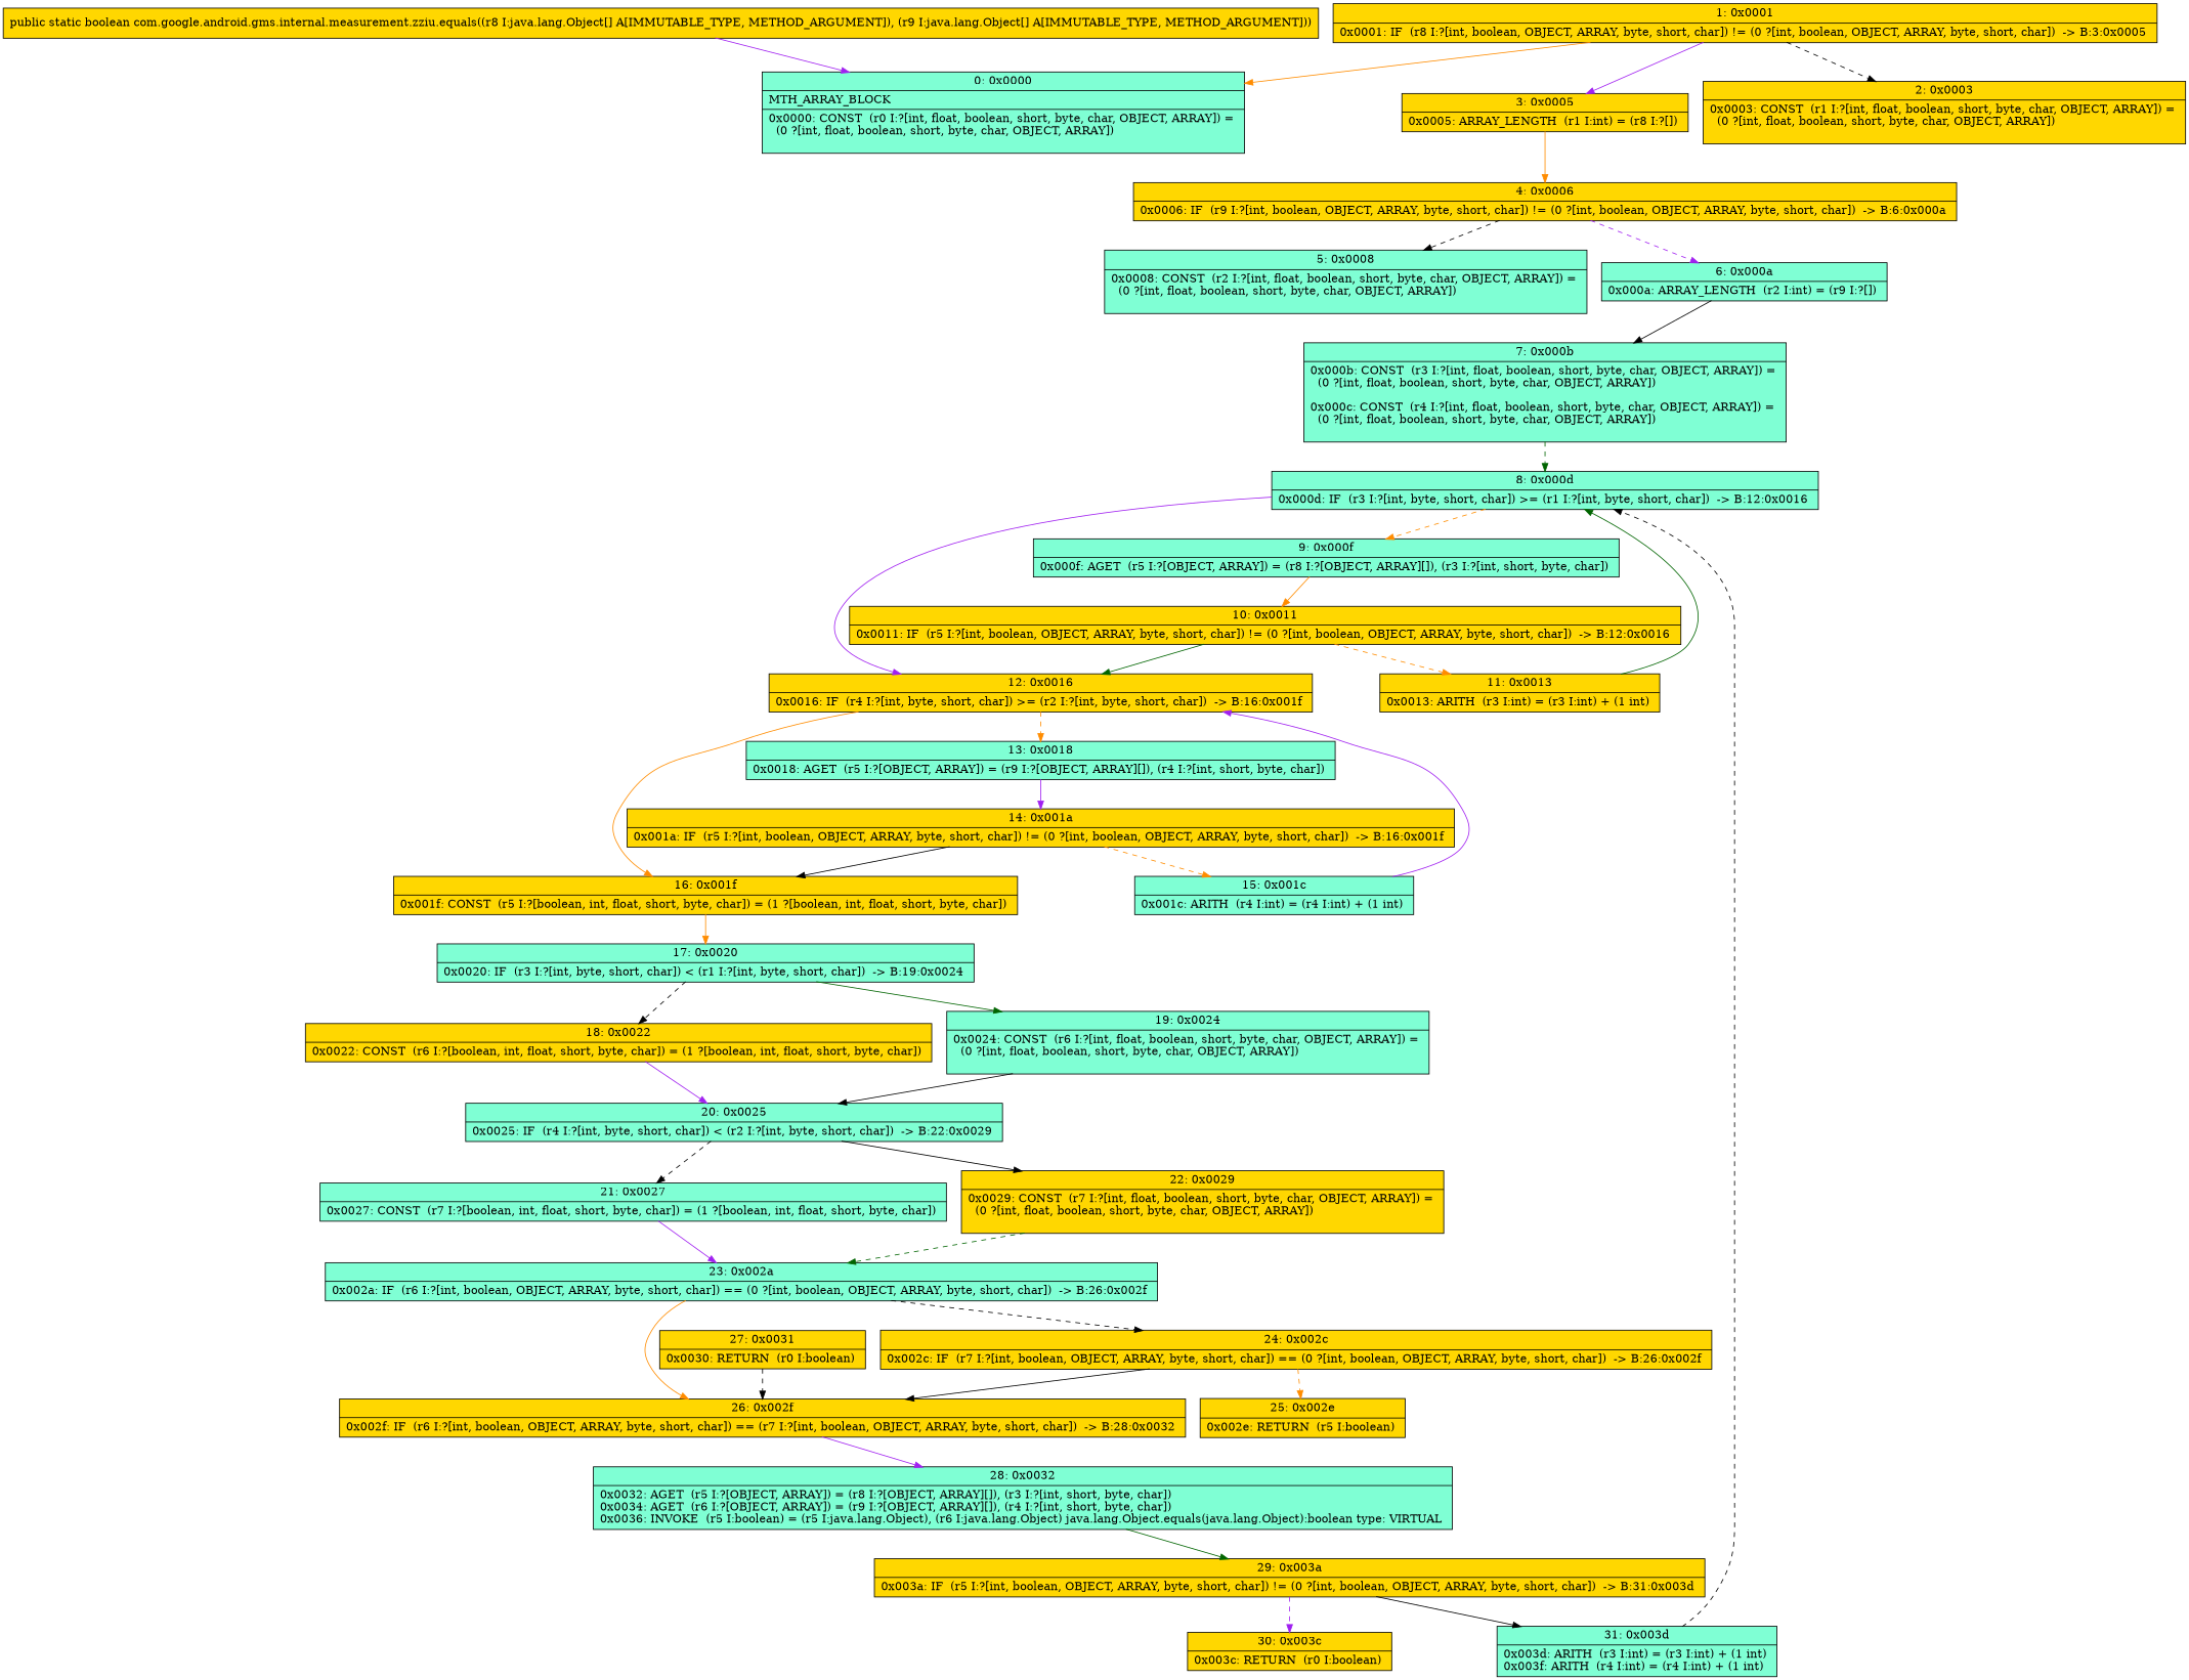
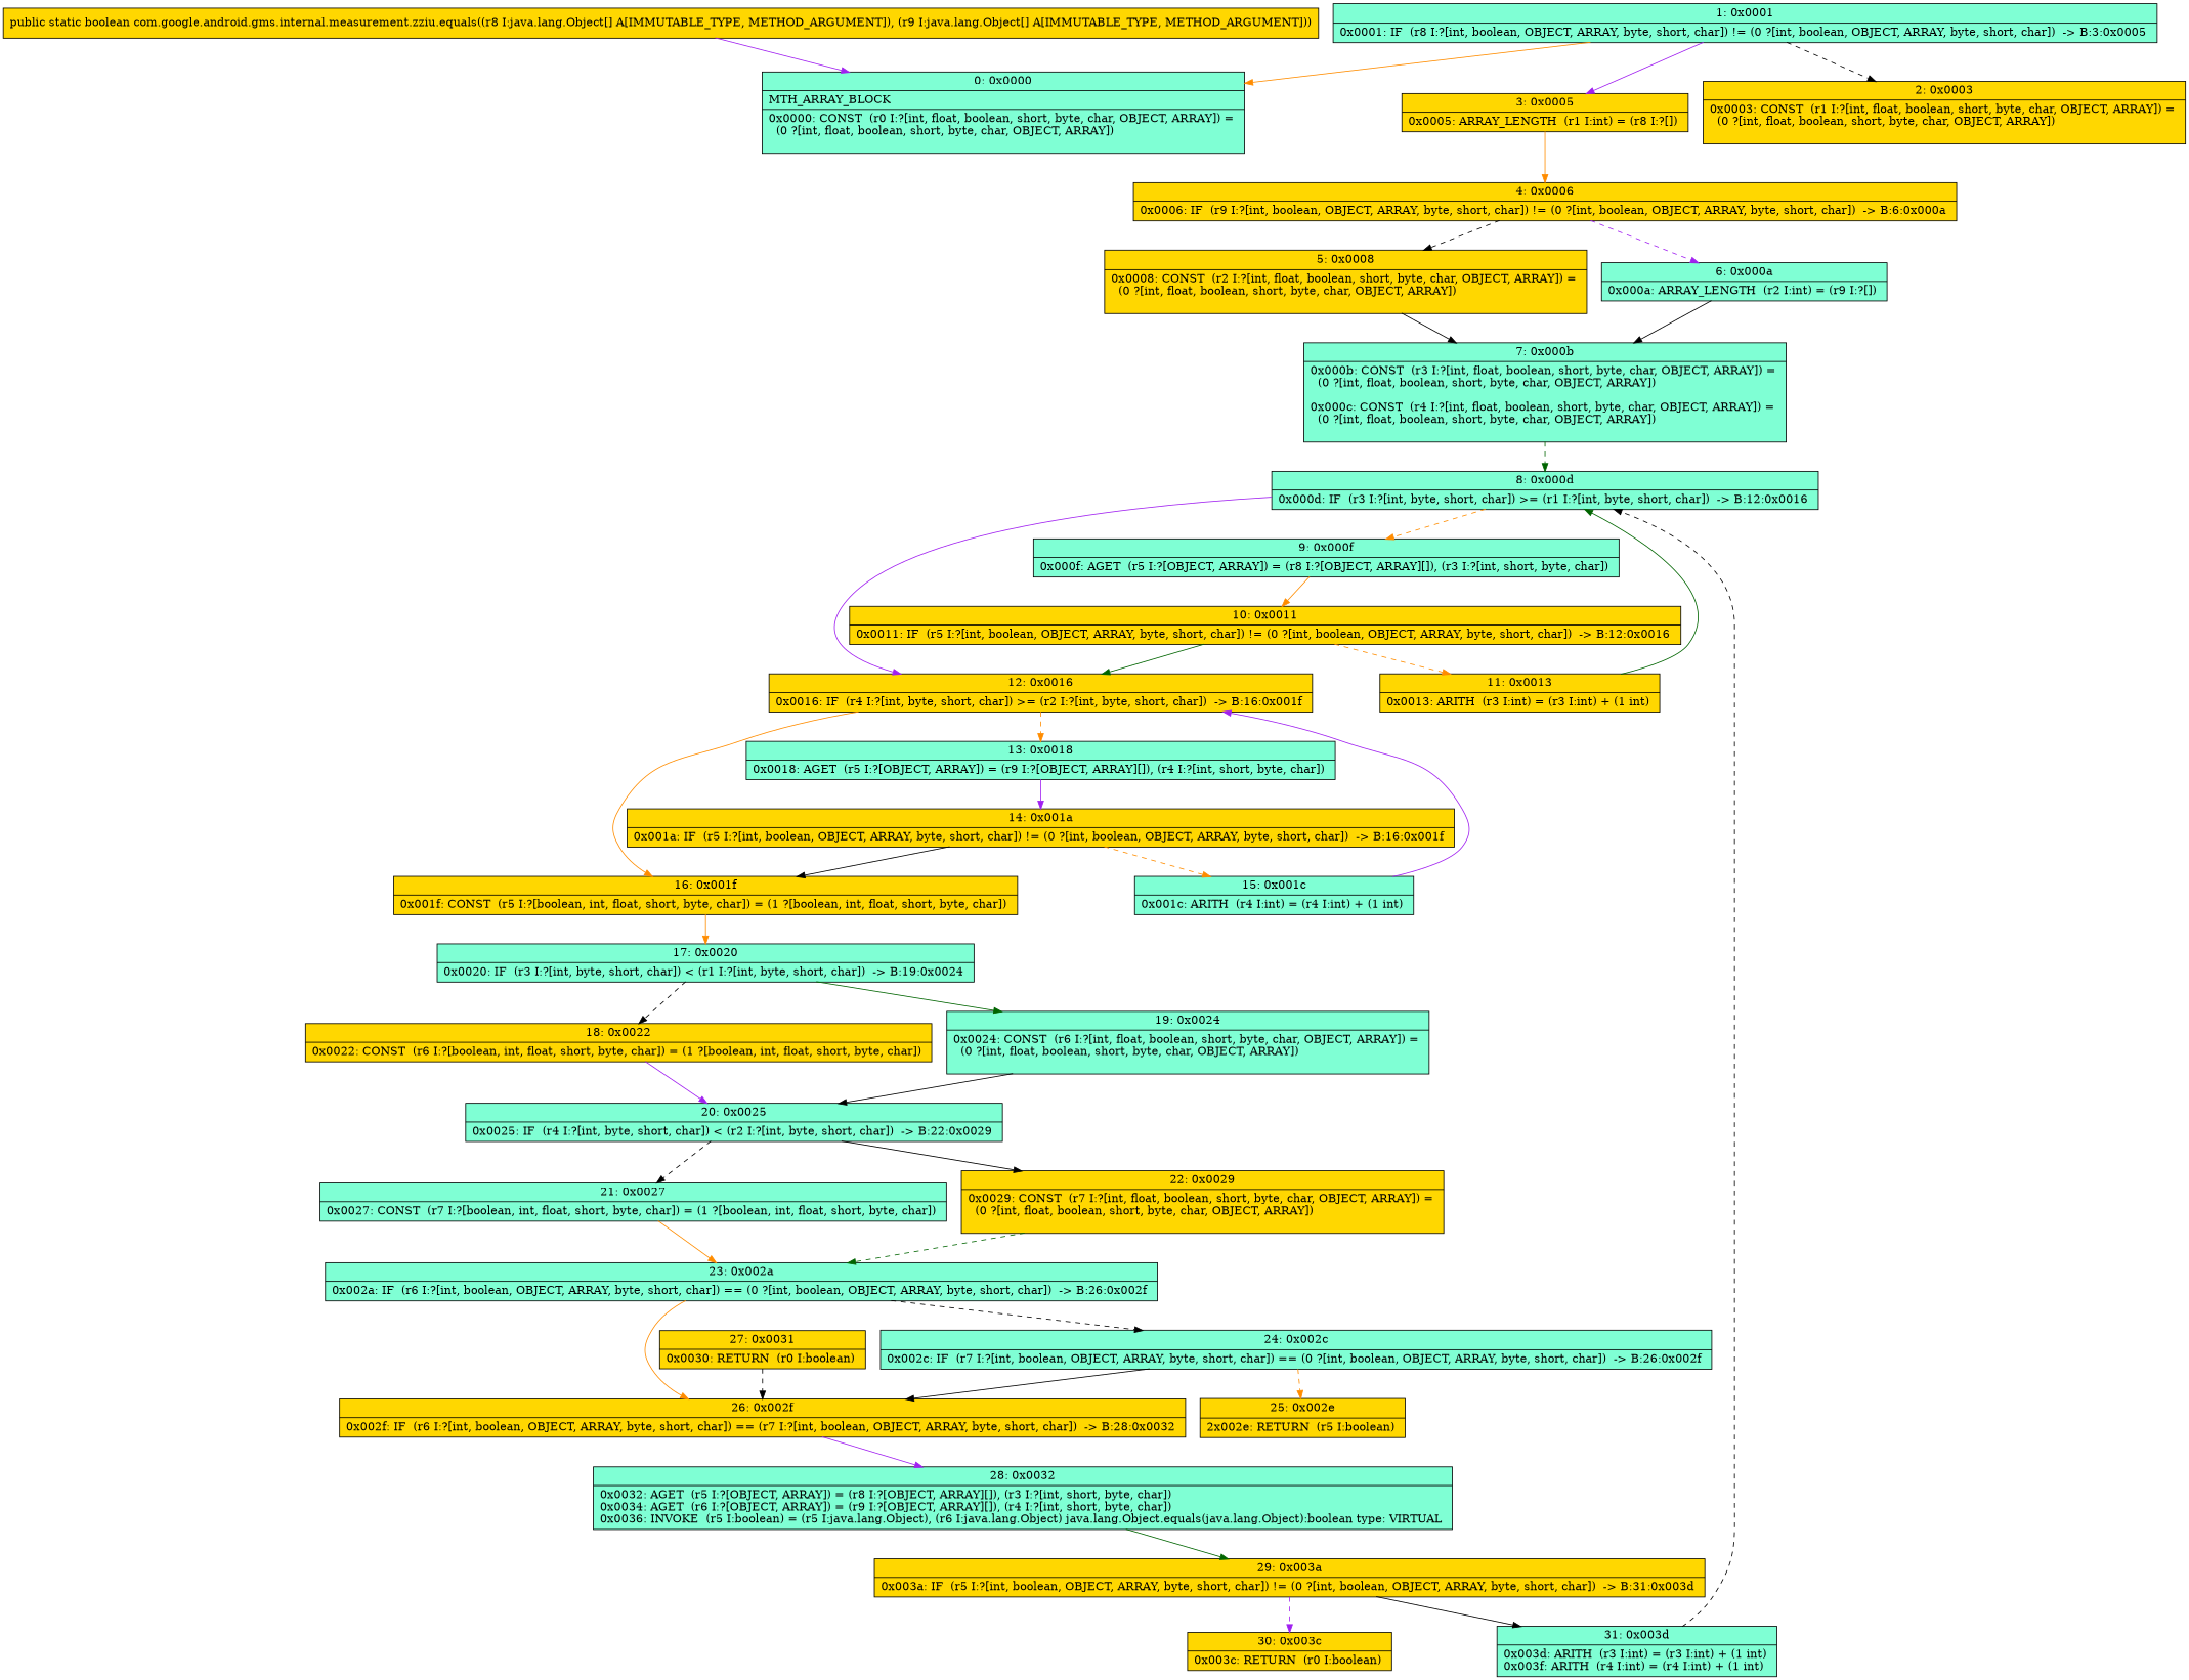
  digraph {
    node [fillcolor=gold shape=record style=filled]
    edge [color=black]
    n1 [fillcolor=aquamarine label="{0\:\ 0x0000|MTH_ARRAY_BLOCK\l|0x0000: CONST  (r0 I:?[int, float, boolean, short, byte, char, OBJECT, ARRAY]) = \l  (0 ?[int, float, boolean, short, byte, char, OBJECT, ARRAY])\l \l}"]
-   n2 [label="{1\:\ 0x0001|0x0001: IF  (r8 I:?[int, boolean, OBJECT, ARRAY, byte, short, char]) != (0 ?[int, boolean, OBJECT, ARRAY, byte, short, char])  \-\> B:3:0x0005 \l}"]
+   n2 [fillcolor=aquamarine label="{1\:\ 0x0001|0x0001: IF  (r8 I:?[int, boolean, OBJECT, ARRAY, byte, short, char]) != (0 ?[int, boolean, OBJECT, ARRAY, byte, short, char])  \-\> B:3:0x0005 \l}"]
    n3 [label="{2\:\ 0x0003|0x0003: CONST  (r1 I:?[int, float, boolean, short, byte, char, OBJECT, ARRAY]) = \l  (0 ?[int, float, boolean, short, byte, char, OBJECT, ARRAY])\l \l}"]
    n4 [label="{3\:\ 0x0005|0x0005: ARRAY_LENGTH  (r1 I:int) = (r8 I:?[]) \l}"]
    n5 [label="{4\:\ 0x0006|0x0006: IF  (r9 I:?[int, boolean, OBJECT, ARRAY, byte, short, char]) != (0 ?[int, boolean, OBJECT, ARRAY, byte, short, char])  \-\> B:6:0x000a \l}"]
-   n6 [fillcolor=aquamarine label="{5\:\ 0x0008|0x0008: CONST  (r2 I:?[int, float, boolean, short, byte, char, OBJECT, ARRAY]) = \l  (0 ?[int, float, boolean, short, byte, char, OBJECT, ARRAY])\l \l}"]
+   n6 [label="{5\:\ 0x0008|0x0008: CONST  (r2 I:?[int, float, boolean, short, byte, char, OBJECT, ARRAY]) = \l  (0 ?[int, float, boolean, short, byte, char, OBJECT, ARRAY])\l \l}"]
    n7 [fillcolor=aquamarine label="{6\:\ 0x000a|0x000a: ARRAY_LENGTH  (r2 I:int) = (r9 I:?[]) \l}"]
    n8 [fillcolor=aquamarine label="{7\:\ 0x000b|0x000b: CONST  (r3 I:?[int, float, boolean, short, byte, char, OBJECT, ARRAY]) = \l  (0 ?[int, float, boolean, short, byte, char, OBJECT, ARRAY])\l \l0x000c: CONST  (r4 I:?[int, float, boolean, short, byte, char, OBJECT, ARRAY]) = \l  (0 ?[int, float, boolean, short, byte, char, OBJECT, ARRAY])\l \l}"]
    n9 [fillcolor=aquamarine label="{8\:\ 0x000d|0x000d: IF  (r3 I:?[int, byte, short, char]) \>= (r1 I:?[int, byte, short, char])  \-\> B:12:0x0016 \l}"]
    n10 [fillcolor=aquamarine label="{9\:\ 0x000f|0x000f: AGET  (r5 I:?[OBJECT, ARRAY]) = (r8 I:?[OBJECT, ARRAY][]), (r3 I:?[int, short, byte, char]) \l}"]
    n11 [label="{12\:\ 0x0016|0x0016: IF  (r4 I:?[int, byte, short, char]) \>= (r2 I:?[int, byte, short, char])  \-\> B:16:0x001f \l}"]
    n12 [label="{10\:\ 0x0011|0x0011: IF  (r5 I:?[int, boolean, OBJECT, ARRAY, byte, short, char]) != (0 ?[int, boolean, OBJECT, ARRAY, byte, short, char])  \-\> B:12:0x0016 \l}"]
    n13 [fillcolor=aquamarine label="{13\:\ 0x0018|0x0018: AGET  (r5 I:?[OBJECT, ARRAY]) = (r9 I:?[OBJECT, ARRAY][]), (r4 I:?[int, short, byte, char]) \l}"]
    n14 [label="{16\:\ 0x001f|0x001f: CONST  (r5 I:?[boolean, int, float, short, byte, char]) = (1 ?[boolean, int, float, short, byte, char]) \l}"]
    n15 [label="{11\:\ 0x0013|0x0013: ARITH  (r3 I:int) = (r3 I:int) + (1 int) \l}"]
    n16 [label="{14\:\ 0x001a|0x001a: IF  (r5 I:?[int, boolean, OBJECT, ARRAY, byte, short, char]) != (0 ?[int, boolean, OBJECT, ARRAY, byte, short, char])  \-\> B:16:0x001f \l}"]
    n17 [fillcolor=aquamarine label="{17\:\ 0x0020|0x0020: IF  (r3 I:?[int, byte, short, char]) \< (r1 I:?[int, byte, short, char])  \-\> B:19:0x0024 \l}"]
    n18 [fillcolor=aquamarine label="{15\:\ 0x001c|0x001c: ARITH  (r4 I:int) = (r4 I:int) + (1 int) \l}"]
    n19 [label="{18\:\ 0x0022|0x0022: CONST  (r6 I:?[boolean, int, float, short, byte, char]) = (1 ?[boolean, int, float, short, byte, char]) \l}"]
    n20 [fillcolor=aquamarine label="{19\:\ 0x0024|0x0024: CONST  (r6 I:?[int, float, boolean, short, byte, char, OBJECT, ARRAY]) = \l  (0 ?[int, float, boolean, short, byte, char, OBJECT, ARRAY])\l \l}"]
    n21 [fillcolor=aquamarine label="{20\:\ 0x0025|0x0025: IF  (r4 I:?[int, byte, short, char]) \< (r2 I:?[int, byte, short, char])  \-\> B:22:0x0029 \l}"]
    n22 [fillcolor=aquamarine label="{21\:\ 0x0027|0x0027: CONST  (r7 I:?[boolean, int, float, short, byte, char]) = (1 ?[boolean, int, float, short, byte, char]) \l}"]
    n23 [label="{22\:\ 0x0029|0x0029: CONST  (r7 I:?[int, float, boolean, short, byte, char, OBJECT, ARRAY]) = \l  (0 ?[int, float, boolean, short, byte, char, OBJECT, ARRAY])\l \l}"]
    n24 [fillcolor=aquamarine label="{23\:\ 0x002a|0x002a: IF  (r6 I:?[int, boolean, OBJECT, ARRAY, byte, short, char]) == (0 ?[int, boolean, OBJECT, ARRAY, byte, short, char])  \-\> B:26:0x002f \l}"]
-   n25 [label="{24\:\ 0x002c|0x002c: IF  (r7 I:?[int, boolean, OBJECT, ARRAY, byte, short, char]) == (0 ?[int, boolean, OBJECT, ARRAY, byte, short, char])  \-\> B:26:0x002f \l}"]
+   n25 [fillcolor=aquamarine label="{24\:\ 0x002c|0x002c: IF  (r7 I:?[int, boolean, OBJECT, ARRAY, byte, short, char]) == (0 ?[int, boolean, OBJECT, ARRAY, byte, short, char])  \-\> B:26:0x002f \l}"]
    n26 [label="{26\:\ 0x002f|0x002f: IF  (r6 I:?[int, boolean, OBJECT, ARRAY, byte, short, char]) == (r7 I:?[int, boolean, OBJECT, ARRAY, byte, short, char])  \-\> B:28:0x0032 \l}"]
-   n27 [label="{25\:\ 0x002e|0x002e: RETURN  (r5 I:boolean) \l}"]
+   n27 [label="{25\:\ 0x002e|2x002e: RETURN  (r5 I:boolean) \l}"]
    n28 [fillcolor=aquamarine label="{28\:\ 0x0032|0x0032: AGET  (r5 I:?[OBJECT, ARRAY]) = (r8 I:?[OBJECT, ARRAY][]), (r3 I:?[int, short, byte, char]) \l0x0034: AGET  (r6 I:?[OBJECT, ARRAY]) = (r9 I:?[OBJECT, ARRAY][]), (r4 I:?[int, short, byte, char]) \l0x0036: INVOKE  (r5 I:boolean) = (r5 I:java.lang.Object), (r6 I:java.lang.Object) java.lang.Object.equals(java.lang.Object):boolean type: VIRTUAL \l}"]
    n29 [label="{27\:\ 0x0031|0x0030: RETURN  (r0 I:boolean) \l}"]
    n30 [label="{29\:\ 0x003a|0x003a: IF  (r5 I:?[int, boolean, OBJECT, ARRAY, byte, short, char]) != (0 ?[int, boolean, OBJECT, ARRAY, byte, short, char])  \-\> B:31:0x003d \l}"]
    n31 [label="{30\:\ 0x003c|0x003c: RETURN  (r0 I:boolean) \l}"]
    n32 [fillcolor=aquamarine label="{31\:\ 0x003d|0x003d: ARITH  (r3 I:int) = (r3 I:int) + (1 int) \l0x003f: ARITH  (r4 I:int) = (r4 I:int) + (1 int) \l}"]
    n33 [label="{public static boolean com.google.android.gms.internal.measurement.zziu.equals((r8 I:java.lang.Object[] A[IMMUTABLE_TYPE, METHOD_ARGUMENT]), (r9 I:java.lang.Object[] A[IMMUTABLE_TYPE, METHOD_ARGUMENT])) }"]
    n2 -> n1 [color=darkorange]
    n2 -> n3 [style=dashed]
    n2 -> n4 [color=purple]
    n4 -> n5 [color=darkorange]
    n5 -> n6 [style=dashed]
    n5 -> n7 [color=purple style=dashed]
+   n6 -> n8
    n7 -> n8
    n8 -> n9 [color=darkgreen style=dashed]
    n9 -> n10 [color=darkorange style=dashed]
    n9 -> n11 [color=purple]
    n10 -> n12 [color=darkorange]
    n11 -> n13 [color=darkorange style=dashed]
    n11 -> n14 [color=darkorange]
    n12 -> n11 [color=darkgreen]
    n12 -> n15 [color=darkorange style=dashed]
    n13 -> n16 [color=purple]
    n14 -> n17 [color=darkorange]
    n15 -> n9 [color=darkgreen]
    n16 -> n14
    n16 -> n18 [color=darkorange style=dashed]
    n17 -> n19 [style=dashed]
    n17 -> n20 [color=darkgreen]
    n18 -> n11 [color=purple]
    n19 -> n21 [color=purple]
    n20 -> n21
    n21 -> n22 [style=dashed]
    n21 -> n23
-   n22 -> n24 [color=purple]
+   n22 -> n24 [color=darkorange]
    n23 -> n24 [color=darkgreen style=dashed]
    n24 -> n25 [style=dashed]
    n24 -> n26 [color=darkorange]
    n25 -> n26
    n25 -> n27 [color=darkorange style=dashed]
    n26 -> n28 [color=purple]
    n28 -> n30 [color=darkgreen]
    n29 -> n26 [style=dashed]
    n30 -> n31 [color=purple style=dashed]
    n30 -> n32
    n32 -> n9 [style=dashed]
    n33 -> n1 [color=purple]
  }
